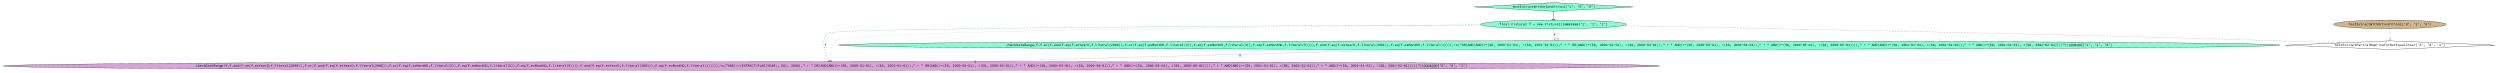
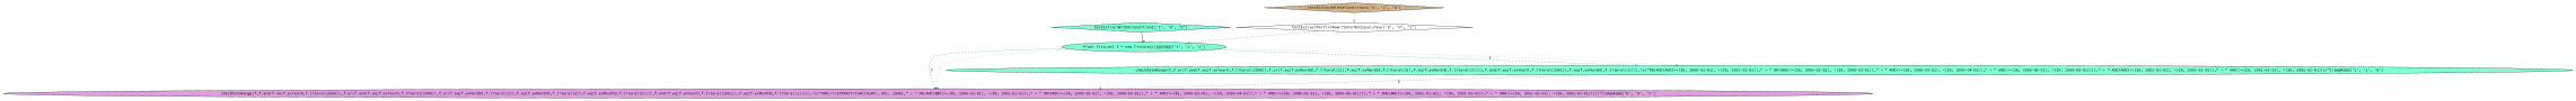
  digraph {
    fontname="Source Code Pro"
    node [fillcolor=aquamarine fontname="Source Code Pro" shape=diamond style=filled]
    edge [arrowhead=onormal color=gray40 fontname="Source Code Pro" style=dashed]
    n1 [fillcolor=white label="testExtractPartialRewriteForNotEqualsYear['0', '0', '1']"]
    n2 [label="final Fixture2 f = new Fixture2()@@@3@@@['1', '1', '1']" shape=ellipse]
    n3 [fillcolor=plum label="checkDateRange(f,f.and(f.ne(f.exYearD,f.literal(2000)),f.or(f.and(f.eq(f.exYearD,f.literal(2000)),f.or(f.eq(f.exMonthD,f.literal(2)),f.eq(f.exMonthD,f.literal(3)),f.eq(f.exMonthD,f.literal(5)))),f.and(f.eq(f.exYearD,f.literal(2001)),f.eq(f.exMonthD,f.literal(1))))),is(\"AND(<>(EXTRACT(FLAG(YEAR), $8), 2000),\" + \" OR(AND(AND(>=($8, 2000-01-01), <($8, 2001-01-01)),\" + \" OR(AND(>=($8, 2000-02-01), <($8, 2000-03-01)),\" + \" AND(>=($8, 2000-03-01), <($8, 2000-04-01)),\" + \" AND(>=($8, 2000-05-01), <($8, 2000-06-01)))),\" + \" AND(AND(>=($8, 2001-01-01), <($8, 2002-01-01)),\" + \" AND(>=($8, 2001-01-01), <($8, 2001-02-01)))))\"))@@@4@@@['0', '0', '1']" shape=ellipse]
    n4 [label="checkDateRange(f,f.or(f.and(f.eq(f.exYearD,f.literal(2000)),f.or(f.eq(f.exMonthD,f.literal(2)),f.eq(f.exMonthD,f.literal(3)),f.eq(f.exMonthD,f.literal(5)))),f.and(f.eq(f.exYearD,f.literal(2001)),f.eq(f.exMonthD,f.literal(1)))),is(\"OR(AND(AND(>=($8, 2000-01-01), <($8, 2001-01-01)),\" + \" OR(AND(>=($8, 2000-02-01), <($8, 2000-03-01)),\" + \" AND(>=($8, 2000-03-01), <($8, 2000-04-01)),\" + \" AND(>=($8, 2000-05-01), <($8, 2000-06-01)))),\" + \" AND(AND(>=($8, 2001-01-01), <($8, 2002-01-01)),\" + \" AND(>=($8, 2001-01-01), <($8, 2001-02-01))))\"))@@@4@@@['1', '1', '0']" shape=ellipse]
-   n5 [fillcolor=tan label="testExtractWithOrCondition1['0', '1', '0']" shape=ellipse]
+   n5 [fillcolor=tan label="testExtractWithOrCondition1['0', '1', '0']"]
    n6 [label="testExtractWithOrCondition1['1', '0', '0']"]
-   n2 -> n1
+   n1 -> n2
    n2 -> n3 [arrowhead=tee color=teal label=f]
    n2 -> n3 [arrowhead=tee style=dotted]
    n2 -> n4 [color=teal label=f]
    n2 -> n4 [style=dotted]
    n4 -> n3 [arrowhead=tee label=0]
    n5 -> n1 [style=dotted]
    n6 -> n2 [arrowhead=tee style=bold]
  }
